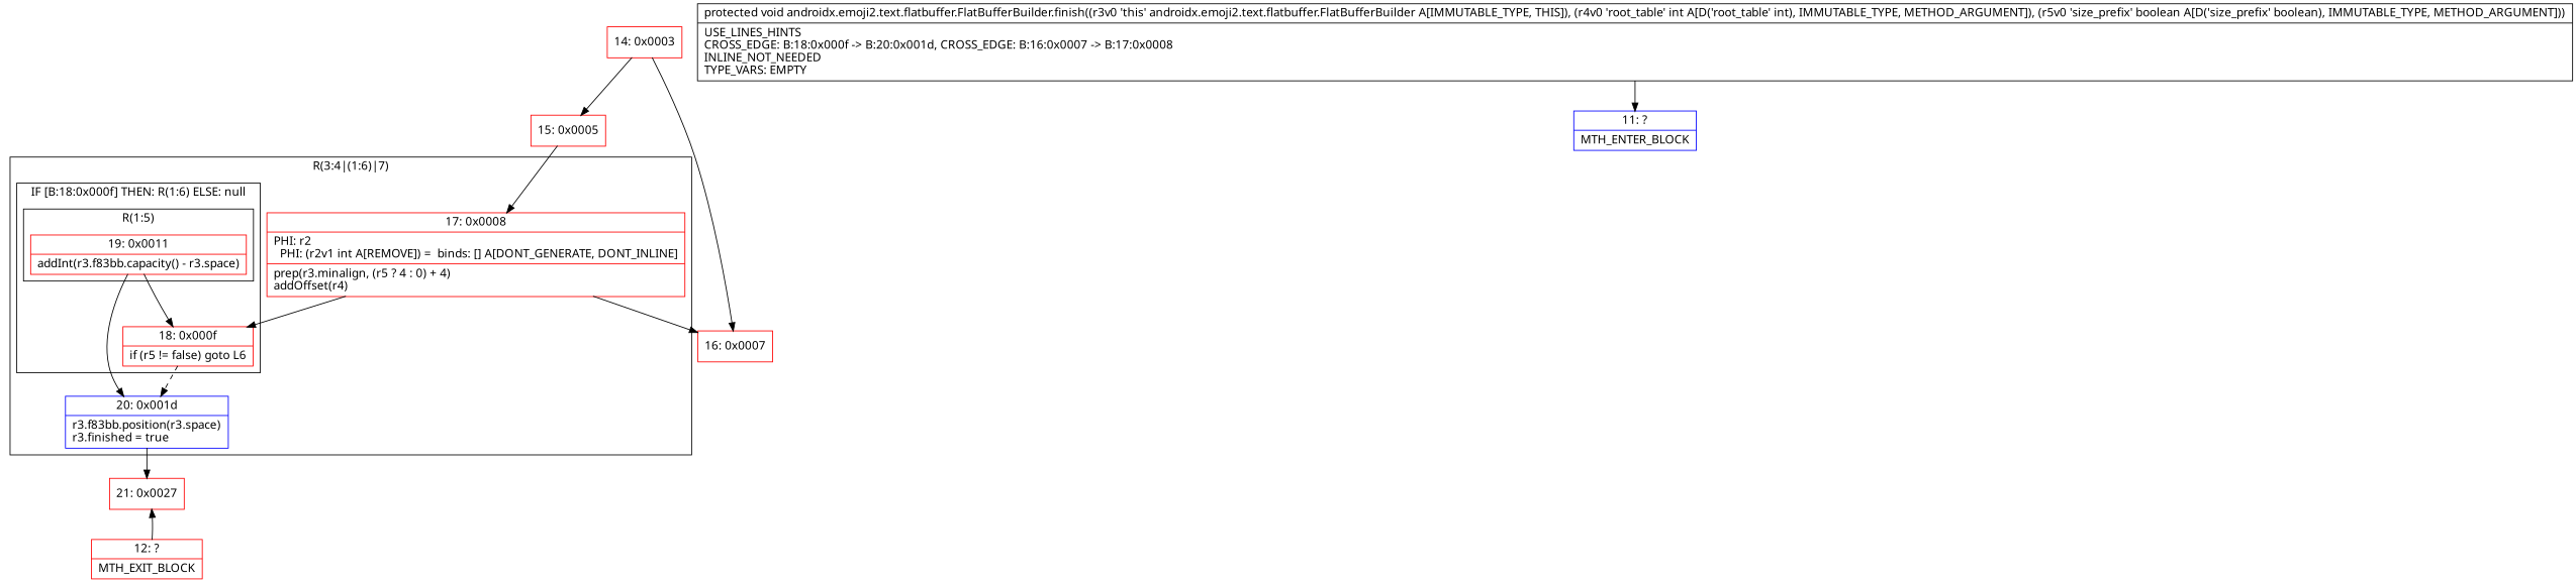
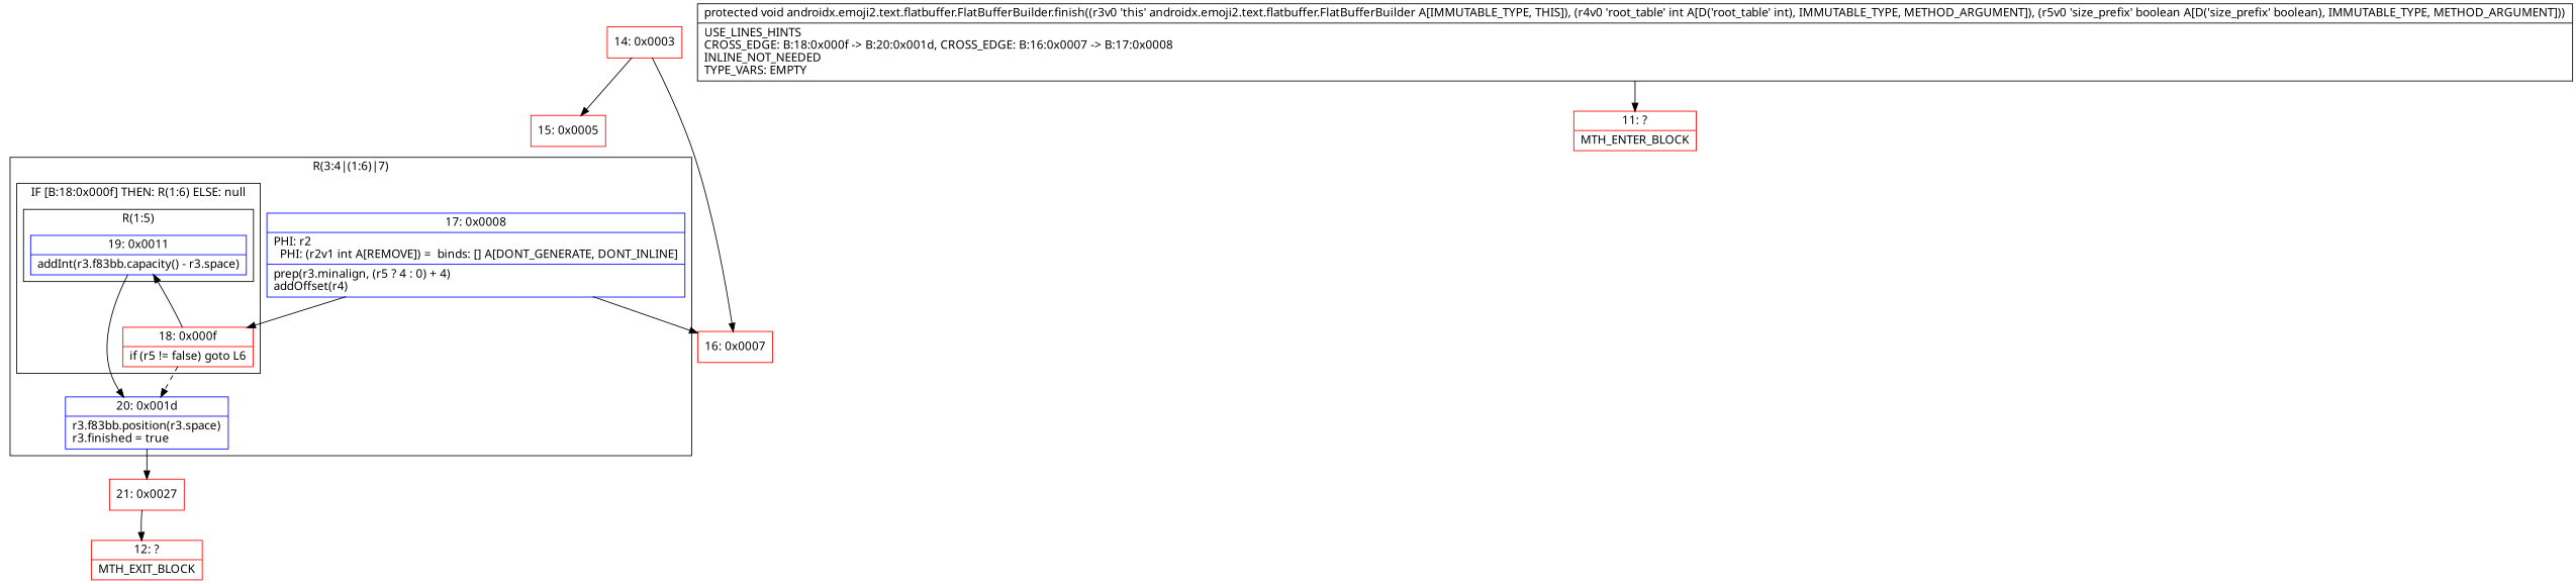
  digraph {
    fontname="Noto Sans"
    node [color=red fontname="Noto Sans" shape=record]
    edge [fontname="Noto Sans"]
-   n1 [label="{19\:\ 0x0011|addInt(r3.f83bb.capacity() \- r3.space)\l}"]
+   n1 [color=blue label="{19\:\ 0x0011|addInt(r3.f83bb.capacity() \- r3.space)\l}"]
    n2 [label="{18\:\ 0x000f|if (r5 != false) goto L6\l}"]
-   n3 [label="{17\:\ 0x0008|PHI: r2 \l  PHI: (r2v1 int A[REMOVE]) =  binds: [] A[DONT_GENERATE, DONT_INLINE]\l|prep(r3.minalign, (r5 ? 4 : 0) + 4)\laddOffset(r4)\l}"]
+   n3 [color=blue label="{17\:\ 0x0008|PHI: r2 \l  PHI: (r2v1 int A[REMOVE]) =  binds: [] A[DONT_GENERATE, DONT_INLINE]\l|prep(r3.minalign, (r5 ? 4 : 0) + 4)\laddOffset(r4)\l}"]
    n4 [color=blue label="{20\:\ 0x001d|r3.f83bb.position(r3.space)\lr3.finished = true\l}"]
    n5 [label="{16\:\ 0x0007}"]
    n6 [label="{21\:\ 0x0027}"]
    n7 [label="{12\:\ ?|MTH_EXIT_BLOCK\l}"]
-   n8 [color=blue label="{11\:\ ?|MTH_ENTER_BLOCK\l}"]
+   n8 [label="{11\:\ ?|MTH_ENTER_BLOCK\l}"]
    n9 [label="{14\:\ 0x0003}"]
    n10 [label="{15\:\ 0x0005}"]
    n11 [label="{protected void androidx.emoji2.text.flatbuffer.FlatBufferBuilder.finish((r3v0 'this' androidx.emoji2.text.flatbuffer.FlatBufferBuilder A[IMMUTABLE_TYPE, THIS]), (r4v0 'root_table' int A[D('root_table' int), IMMUTABLE_TYPE, METHOD_ARGUMENT]), (r5v0 'size_prefix' boolean A[D('size_prefix' boolean), IMMUTABLE_TYPE, METHOD_ARGUMENT]))  | USE_LINES_HINTS\lCROSS_EDGE: B:18:0x000f \-\> B:20:0x001d, CROSS_EDGE: B:16:0x0007 \-\> B:17:0x0008\lINLINE_NOT_NEEDED\lTYPE_VARS: EMPTY\l}" color=""]
    subgraph cluster_1 {
      label="R(3:4|(1:6)|7)"
      n3
      n4
      subgraph cluster_2 {
        label="IF [B:18:0x000f] THEN: R(1:6) ELSE: null"
        n2
        subgraph cluster_3 {
          label="R(1:5)"
          n1
        }
      }
    }
    n1 -> n4
-   n1 -> n2
+   n2 -> n1
    n2 -> n4 [style=dashed]
    n3 -> n2
    n3 -> n5
    n4 -> n6
-   n7 -> n6
+   n6 -> n7
    n9 -> n5
    n9 -> n10
-   n10 -> n3
    n11 -> n8
  }
